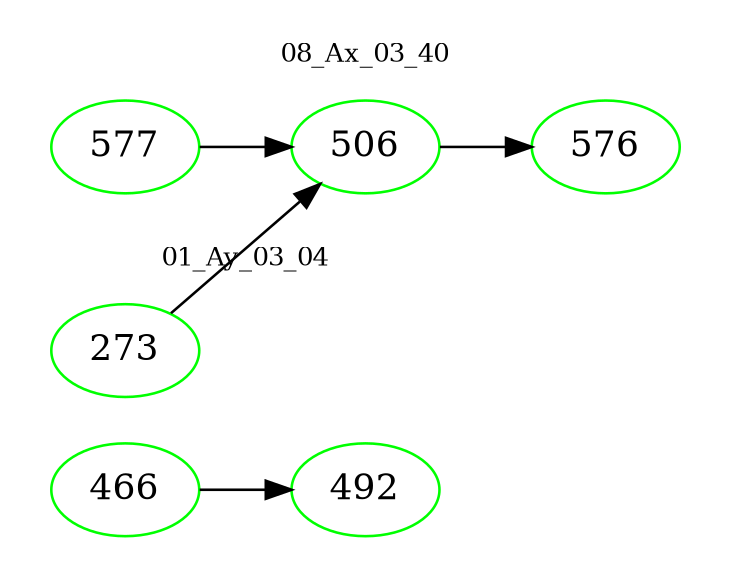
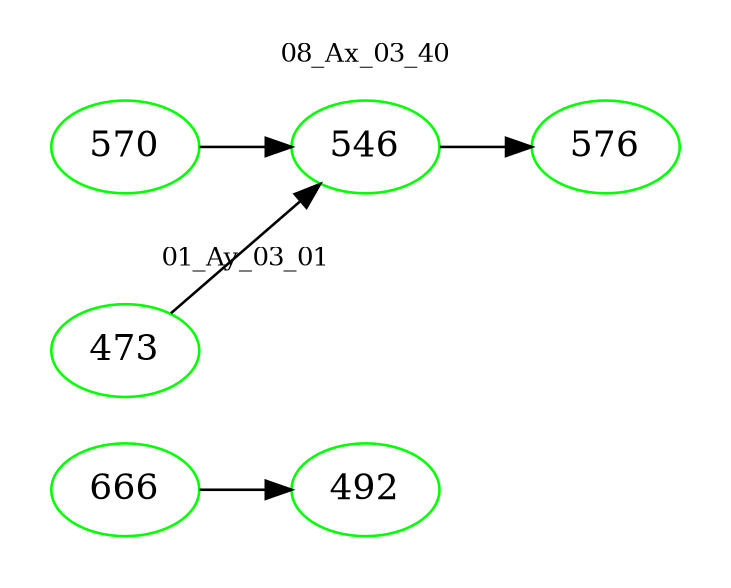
  digraph {
    rankdir=LR
    node [color=green]
    edge [color=black]
-   n1 [label=577]
-   n2 [label=506]
+   n1 [label=570]
+   n2 [label=546]
    n3 [label=576]
-   n4 [label=273]
-   n5 [label=466]
+   n4 [label=473]
+   n5 [label=666]
    n6 [label=492]
    subgraph cluster_1 {
      color=white
      fontsize=10
      label="08_Ax_03_40"
      n1
      n2
      n3
    }
    subgraph cluster_2 {
      color=white
      fontsize=10
-     label="01_Ay_03_04"
+     label="01_Ay_03_01"
      n4
      n5
      n6
    }
    n1 -> n2
    n2 -> n3
    n4 -> n2
    n5 -> n6
  }
